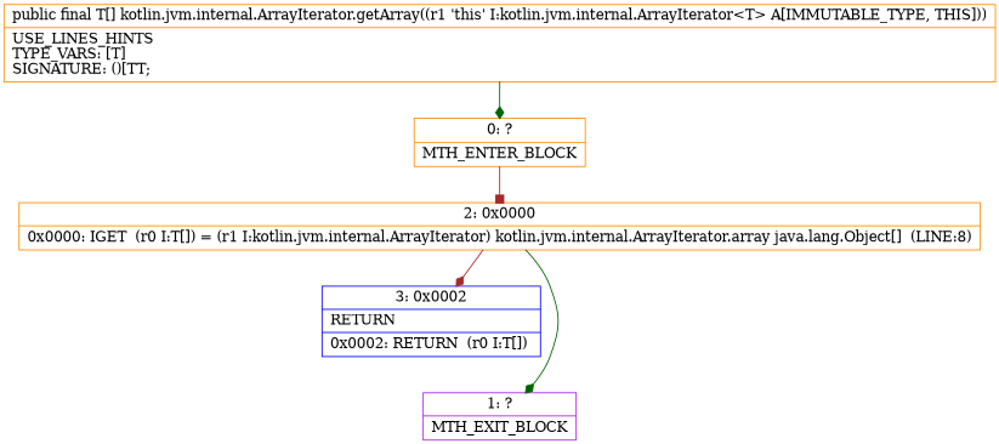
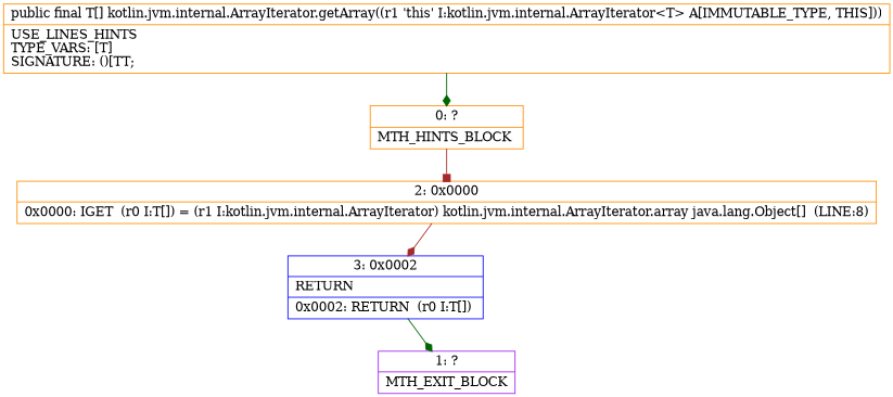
  digraph {
    node [color=darkorange shape=record]
    edge [arrowhead=diamond color=brown]
-   n1 [label="{0\:\ ?|MTH_ENTER_BLOCK\l}"]
+   n1 [label="{0\:\ ?|MTH_HINTS_BLOCK\l}"]
    n2 [label="{2\:\ 0x0000|0x0000: IGET  (r0 I:T[]) = (r1 I:kotlin.jvm.internal.ArrayIterator) kotlin.jvm.internal.ArrayIterator.array java.lang.Object[]  (LINE:8)\l}"]
    n3 [color=blue label="{3\:\ 0x0002|RETURN\l|0x0002: RETURN  (r0 I:T[]) \l}"]
    n4 [color=purple label="{1\:\ ?|MTH_EXIT_BLOCK\l}"]
    n5 [label="{public final T[] kotlin.jvm.internal.ArrayIterator.getArray((r1 'this' I:kotlin.jvm.internal.ArrayIterator\<T\> A[IMMUTABLE_TYPE, THIS]))  | USE_LINES_HINTS\lTYPE_VARS: [T]\lSIGNATURE: ()[TT;\l}"]
    n1 -> n2 [arrowhead=box]
    n2 -> n3
-   n2 -> n4 [color=darkgreen]
+   n3 -> n4 [color=darkgreen]
    n5 -> n1 [color=darkgreen]
  }
